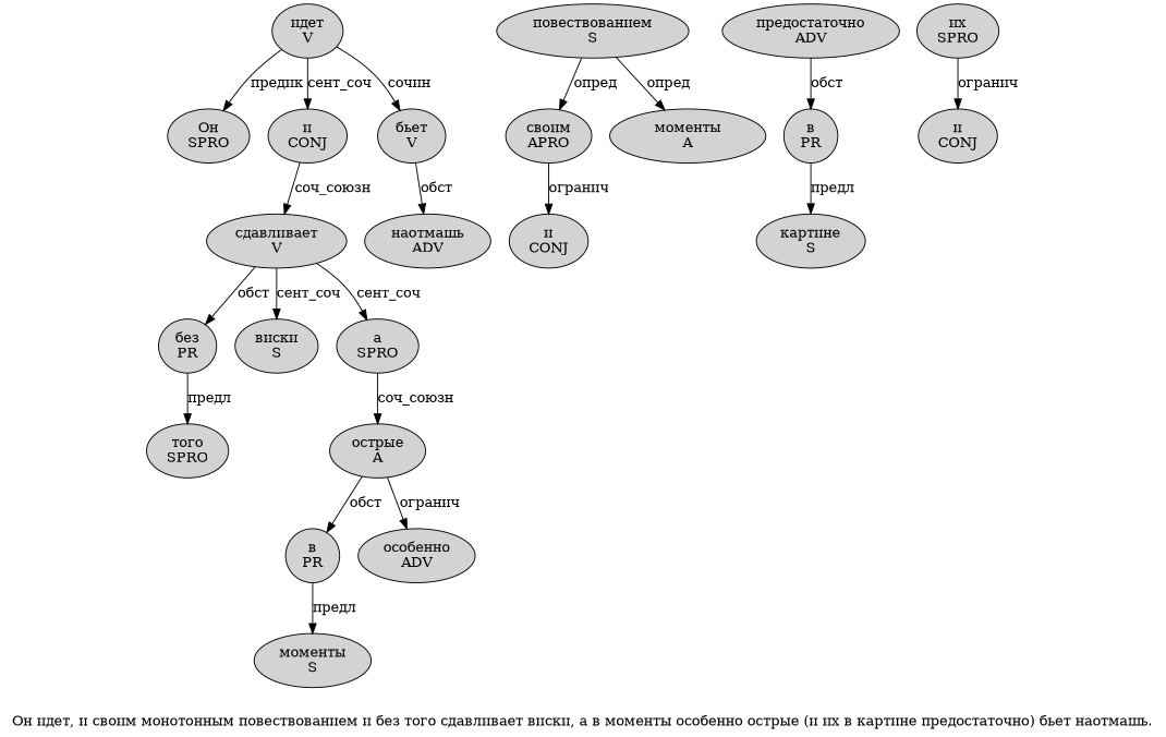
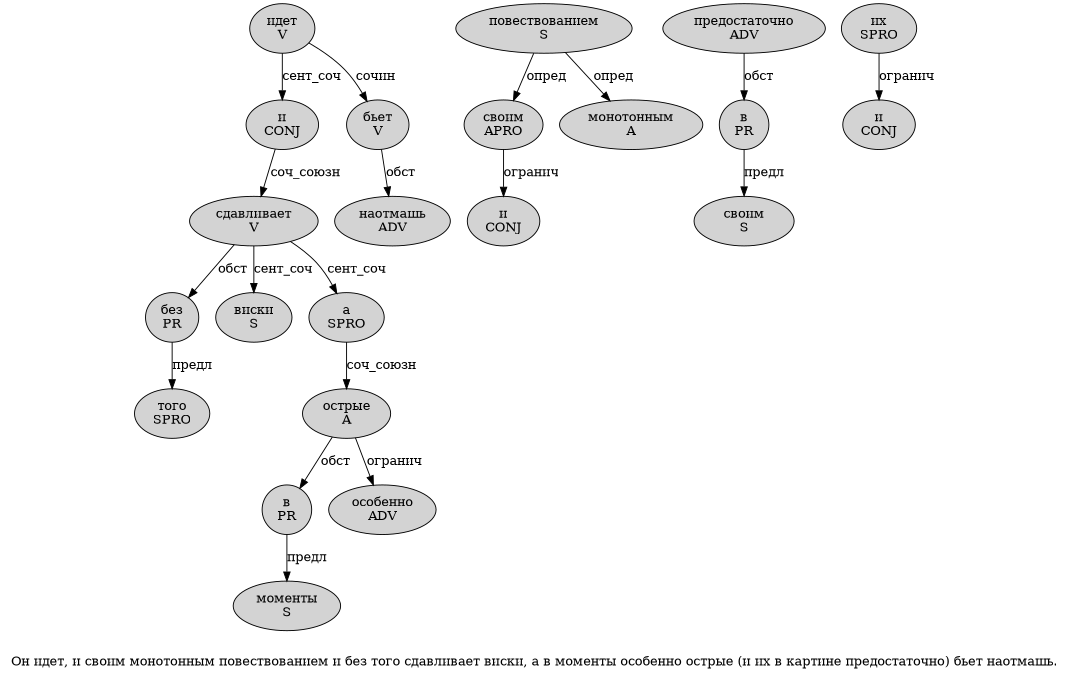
  digraph {
    label="Он идет, и своим монотонным повествованием и без того сдавливает виски, а в моменты особенно острые (и их в картине предостаточно) бьет наотмашь."
    node [fillcolor=lightgray penwidth=1 shape=ellipse style=filled]
-   n1 [label="Он\nSPRO"]
    n2 [label="идет\nV"]
    n3 [label="и\nCONJ"]
    n4 [label="бьет\nV"]
    n5 [label="повествованием\nS"]
    n6 [label="своим\nAPRO"]
-   n7 [label="моменты\nA"]
+   n7 [label="монотонным\nA"]
    n8 [label="сдавливает\nV"]
    n9 [label="предостаточно\nADV"]
    n10 [label="в\nPR"]
    n11 [label="наотмашь\nADV"]
    n12 [label="и\nCONJ"]
    n13 [label="без\nPR"]
    n14 [label="виски\nS"]
    n15 [label="а\nSPRO"]
    n16 [label="того\nSPRO"]
    n17 [label="острые\nA"]
    n18 [label="в\nPR"]
    n19 [label="особенно\nADV"]
    n20 [label="моменты\nS"]
    n21 [label="и\nCONJ"]
    n22 [label="их\nSPRO"]
-   n23 [label="картине\nS"]
-   n2 -> n1 [label="предик"]
+   n23 [label="своим\nS"]
    n2 -> n3 [label="сент_соч"]
    n2 -> n4 [label="сочин"]
    n3 -> n8 [label="соч_союзн"]
    n4 -> n11 [label="обст"]
    n5 -> n6 [label="опред"]
    n5 -> n7 [label="опред"]
    n6 -> n12 [label="огранич"]
    n8 -> n13 [label="обст"]
    n8 -> n14 [label="сент_соч"]
    n8 -> n15 [label="сент_соч"]
    n9 -> n10 [label="обст"]
    n10 -> n23 [label="предл"]
    n13 -> n16 [label="предл"]
    n15 -> n17 [label="соч_союзн"]
    n17 -> n18 [label="обст"]
    n17 -> n19 [label="огранич"]
    n18 -> n20 [label="предл"]
    n22 -> n21 [label="огранич"]
  }
